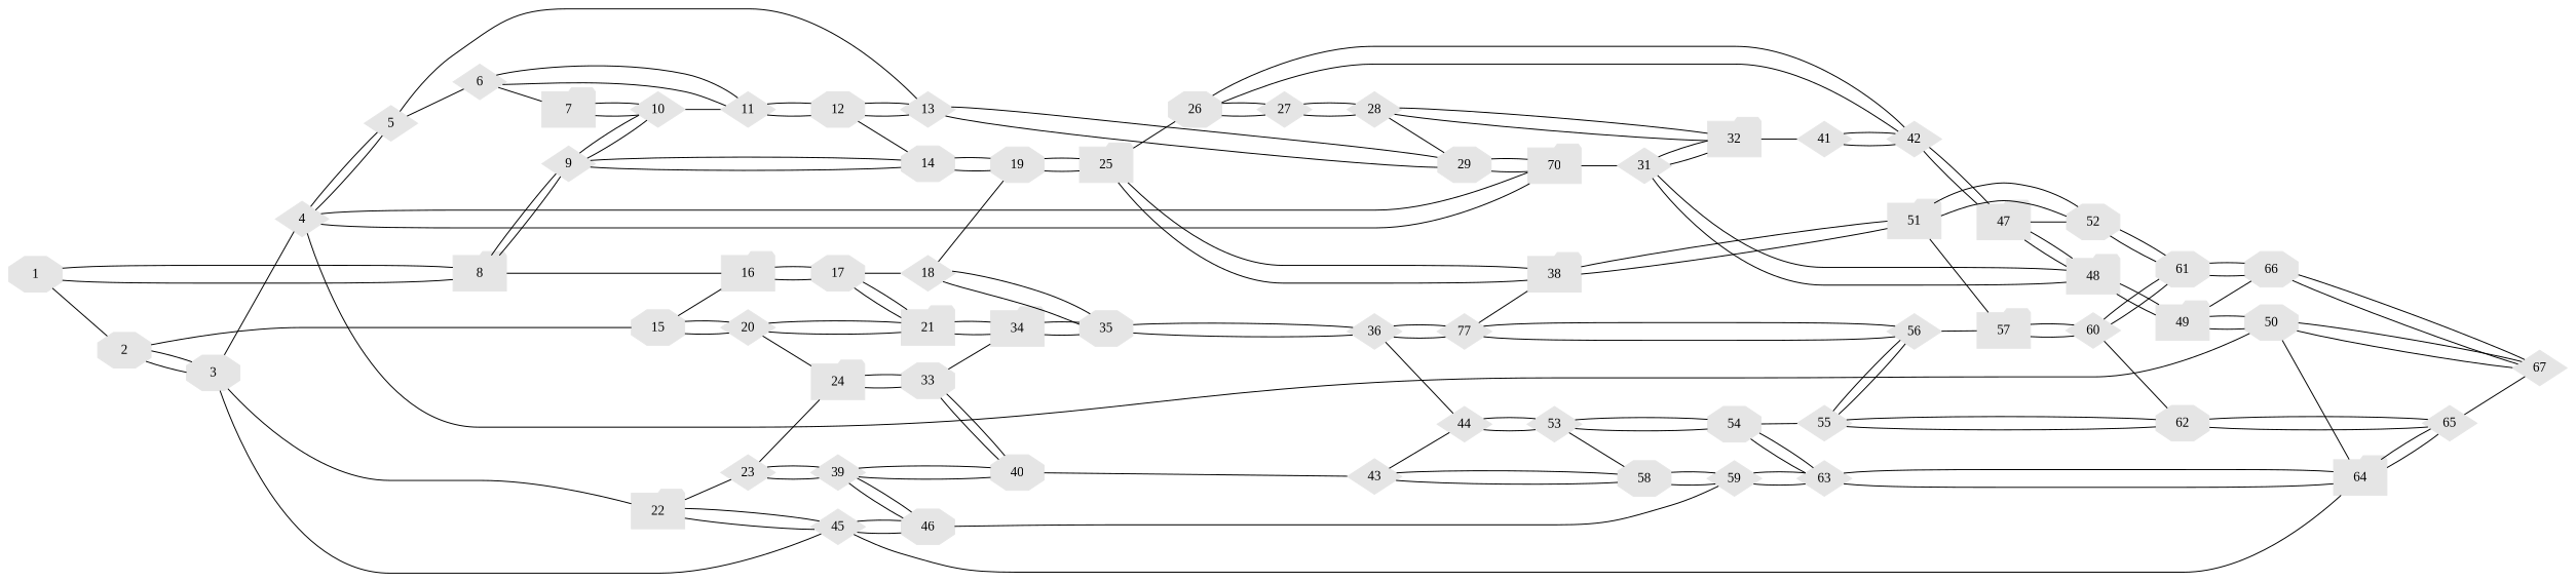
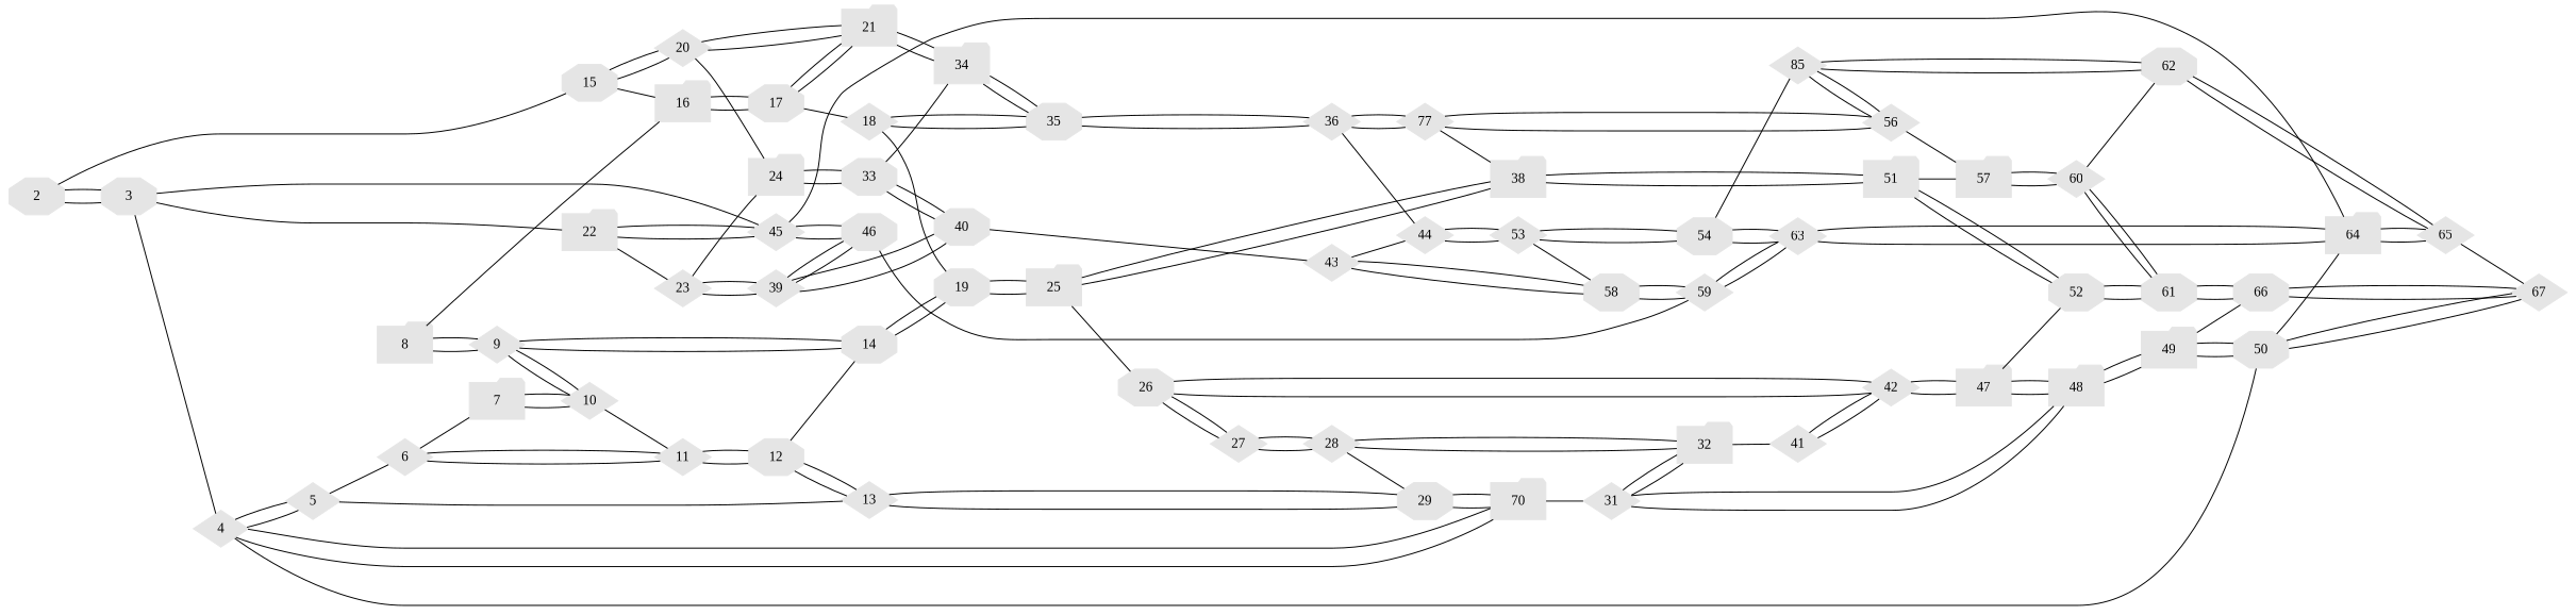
  graph {
    fontname="Liberation Serif"
    rankdir=LR
    node [color=gray90 fontname="Liberation Serif" shape=diamond style=filled]
    edge [fontname="Liberation Serif"]
-   1 [shape=octagon]
    2 [shape=octagon]
    8 [shape=folder]
    3 [shape=octagon]
    15 [shape=octagon]
    9
    16 [shape=folder]
    4
    22 [shape=folder]
    45
    20
    5
    n13 [label=70 shape=folder]
    50 [shape=octagon]
    23
    46 [shape=octagon]
    64 [shape=folder]
    6
    13
    31
    67
    7 [shape=folder]
    11
    29 [shape=octagon]
    10
    12 [shape=octagon]
    14 [shape=octagon]
    17 [shape=octagon]
    19 [shape=octagon]
    25 [shape=folder]
    21 [shape=folder]
    24 [shape=folder]
    18
    35 [shape=octagon]
    34 [shape=folder]
    36
    26 [shape=octagon]
    38 [shape=folder]
    33 [shape=octagon]
    39
    40 [shape=octagon]
    27
    42
    51 [shape=folder]
    28
    47 [shape=folder]
    32 [shape=folder]
    41
    48 [shape=folder]
    49 [shape=folder]
    43
    n52 [label=77]
    44
    56
    53
    57 [shape=folder]
    52 [shape=octagon]
    59
    58 [shape=octagon]
    54 [shape=octagon]
    65
    63
    61 [shape=octagon]
    66 [shape=octagon]
    60
-   55
+   55 [label=85]
    62 [shape=octagon]
-   1 -- 2
-   1 -- 8
-   1 -- 8
    2 -- 3
    2 -- 3
    2 -- 15
    8 -- 9
    8 -- 9
    8 -- 16
    3 -- 4
    3 -- 22
    3 -- 45
    15 -- 16
    15 -- 20
    15 -- 20
    9 -- 10
    9 -- 10
    9 -- 14
    9 -- 14
    16 -- 17
    16 -- 17
    4 -- 5
    4 -- 5
    4 -- n13
    4 -- n13
    4 -- 50
    22 -- 45
    22 -- 45
    22 -- 23
    45 -- 46
    45 -- 46
    45 -- 64
    20 -- 21
    20 -- 21
    20 -- 24
    5 -- 6
    5 -- 13
    n13 -- 31
    50 -- 64
    50 -- 67
    50 -- 67
    23 -- 24
    23 -- 39
    23 -- 39
    46 -- 59
    64 -- 65
    64 -- 65
    6 -- 7
    6 -- 11
    6 -- 11
    13 -- 29
    13 -- 29
    31 -- 32
    31 -- 32
    31 -- 48
    31 -- 48
    7 -- 10
    7 -- 10
    11 -- 12
    11 -- 12
    29 -- n13
    29 -- n13
    10 -- 11
    12 -- 13
    12 -- 13
    12 -- 14
    14 -- 19
    14 -- 19
    17 -- 21
    17 -- 21
    17 -- 18
    19 -- 25
    19 -- 25
    25 -- 26
    25 -- 38
    25 -- 38
    21 -- 34
    21 -- 34
    24 -- 33
    24 -- 33
    18 -- 19
    18 -- 35
    18 -- 35
    35 -- 36
    35 -- 36
    34 -- 35
    34 -- 35
    36 -- n52
    36 -- n52
    36 -- 44
    26 -- 27
    26 -- 27
    26 -- 42
    26 -- 42
    38 -- 51
    38 -- 51
    33 -- 34
    33 -- 40
    33 -- 40
    39 -- 46
    39 -- 46
    39 -- 40
    39 -- 40
    40 -- 43
    27 -- 28
    27 -- 28
    42 -- 47
    42 -- 47
    51 -- 57
    51 -- 52
    51 -- 52
    28 -- 29
    28 -- 32
    28 -- 32
    47 -- 48
    47 -- 48
    47 -- 52
    32 -- 41
    41 -- 42
    41 -- 42
    48 -- 49
    48 -- 49
    49 -- 50
    49 -- 50
    49 -- 66
    43 -- 44
    43 -- 58
    43 -- 58
    n52 -- 38
    n52 -- 56
    n52 -- 56
    44 -- 53
    44 -- 53
    56 -- 57
    53 -- 58
    53 -- 54
    53 -- 54
    57 -- 60
    57 -- 60
    52 -- 61
    52 -- 61
    59 -- 63
    59 -- 63
    58 -- 59
    58 -- 59
    54 -- 63
    54 -- 63
    54 -- 55
    65 -- 67
    63 -- 64
    63 -- 64
    61 -- 66
    61 -- 66
    66 -- 67
    66 -- 67
    60 -- 61
    60 -- 61
    60 -- 62
    55 -- 56
    55 -- 56
    55 -- 62
    55 -- 62
    62 -- 65
    62 -- 65
  }
